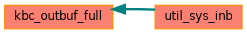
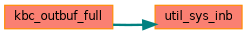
  digraph {
    rankdir=LR
    node [color=darkorange fillcolor=salmon fontname=Helvetica fontsize=10 shape=record style=filled]
    n1 [fontcolor=black height=0.2 label=kbc_outbuf_full width=0.4]
    n2 [height=0.2 label=util_sys_inb width=0.4]
-   n2 -> n1 [color=teal fontname=Helvetica fontsize=10 labelfontname=Helvetica labelfontsize=10 style=bold]
+   n1 -> n2 [color=teal fontname=Helvetica fontsize=10 labelfontname=Helvetica labelfontsize=10 style=bold]
  }
